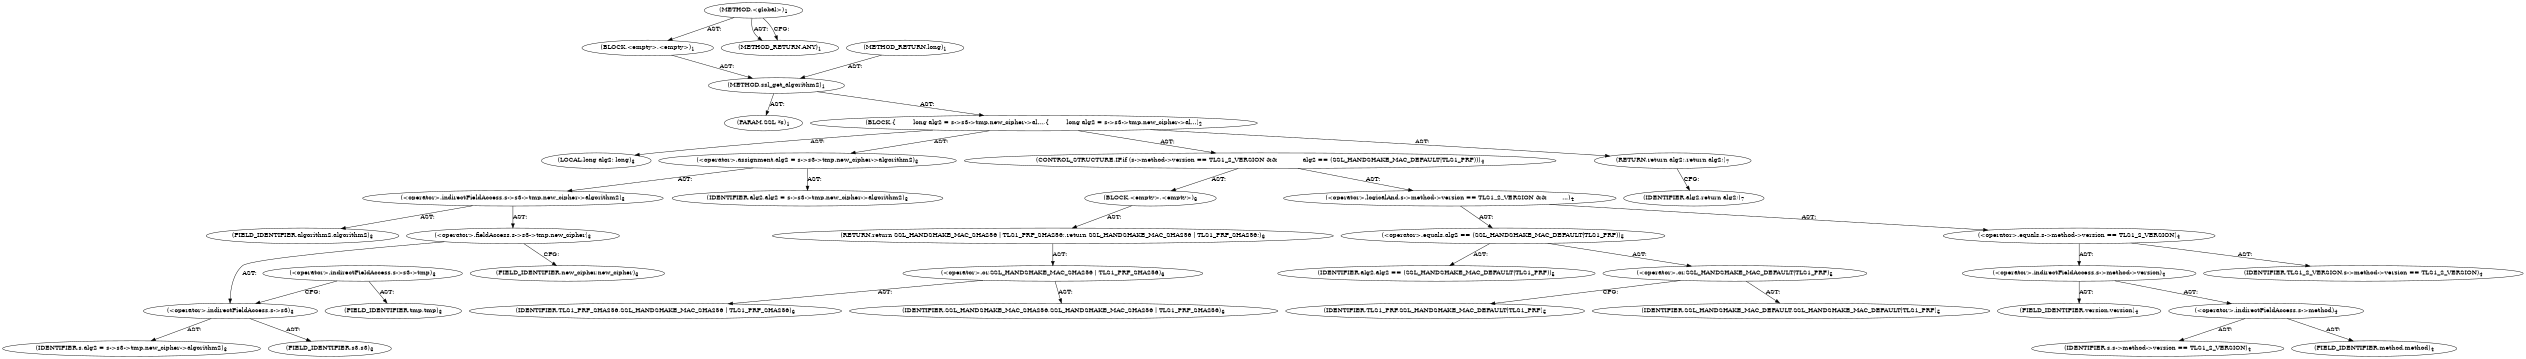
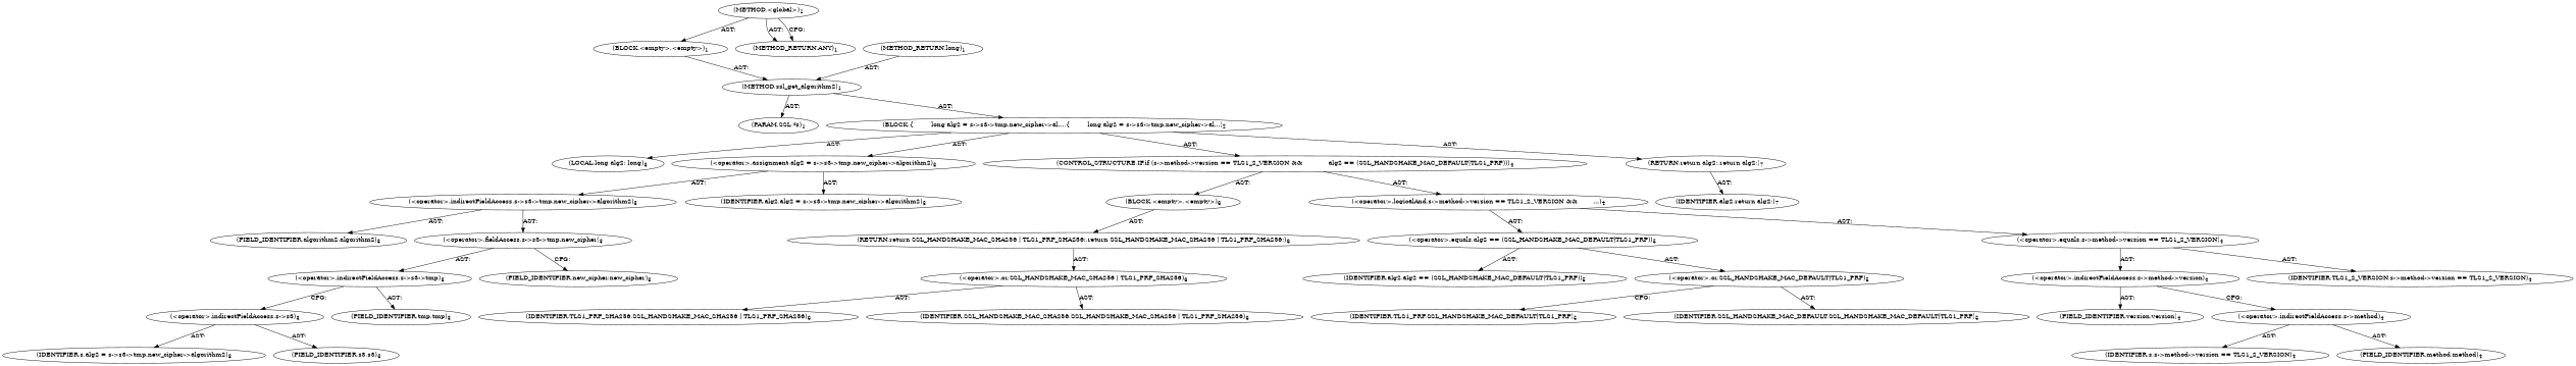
  digraph {
    n1 [label=<(METHOD,&lt;global&gt;)<SUB>1</SUB>>]
    n2 [label=<(BLOCK,&lt;empty&gt;,&lt;empty&gt;)<SUB>1</SUB>>]
    n3 [label=<(METHOD_RETURN,ANY)<SUB>1</SUB>>]
    n4 [label=<(METHOD,ssl_get_algorithm2)<SUB>1</SUB>>]
    n5 [label=<(PARAM,SSL *s)<SUB>1</SUB>>]
    n6 [label=<(BLOCK,{         long alg2 = s-&gt;s3-&gt;tmp.new_cipher-&gt;al...,{         long alg2 = s-&gt;s3-&gt;tmp.new_cipher-&gt;al...)<SUB>2</SUB>>]
    n7 [label=<(LOCAL,long alg2: long)<SUB>3</SUB>>]
    n8 [label=<(&lt;operator&gt;.assignment,alg2 = s-&gt;s3-&gt;tmp.new_cipher-&gt;algorithm2)<SUB>3</SUB>>]
    n9 [label=<(CONTROL_STRUCTURE,IF,if (s-&gt;method-&gt;version == TLS1_2_VERSION &amp;&amp;             alg2 == (SSL_HANDSHAKE_MAC_DEFAULT|TLS1_PRF)))<SUB>4</SUB>>]
    n10 [label=<(RETURN,return alg2;,return alg2;)<SUB>7</SUB>>]
    n11 [label=<(METHOD_RETURN,long)<SUB>1</SUB>>]
    n12 [label=<(IDENTIFIER,alg2,alg2 = s-&gt;s3-&gt;tmp.new_cipher-&gt;algorithm2)<SUB>3</SUB>>]
    n13 [label=<(&lt;operator&gt;.indirectFieldAccess,s-&gt;s3-&gt;tmp.new_cipher-&gt;algorithm2)<SUB>3</SUB>>]
    n14 [label=<(&lt;operator&gt;.logicalAnd,s-&gt;method-&gt;version == TLS1_2_VERSION &amp;&amp;        ...)<SUB>4</SUB>>]
    n15 [label=<(BLOCK,&lt;empty&gt;,&lt;empty&gt;)<SUB>6</SUB>>]
    n16 [label=<(IDENTIFIER,alg2,return alg2;)<SUB>7</SUB>>]
    n17 [label=<(&lt;operator&gt;.fieldAccess,s-&gt;s3-&gt;tmp.new_cipher)<SUB>3</SUB>>]
    n18 [label=<(FIELD_IDENTIFIER,algorithm2,algorithm2)<SUB>3</SUB>>]
    n19 [label=<(&lt;operator&gt;.indirectFieldAccess,s-&gt;s3-&gt;tmp)<SUB>3</SUB>>]
    n20 [label=<(FIELD_IDENTIFIER,new_cipher,new_cipher)<SUB>3</SUB>>]
    n21 [label=<(&lt;operator&gt;.indirectFieldAccess,s-&gt;s3)<SUB>3</SUB>>]
    n22 [label=<(FIELD_IDENTIFIER,tmp,tmp)<SUB>3</SUB>>]
    n23 [label=<(IDENTIFIER,s,alg2 = s-&gt;s3-&gt;tmp.new_cipher-&gt;algorithm2)<SUB>3</SUB>>]
    n24 [label=<(FIELD_IDENTIFIER,s3,s3)<SUB>3</SUB>>]
    n25 [label=<(&lt;operator&gt;.equals,s-&gt;method-&gt;version == TLS1_2_VERSION)<SUB>4</SUB>>]
    n26 [label=<(&lt;operator&gt;.equals,alg2 == (SSL_HANDSHAKE_MAC_DEFAULT|TLS1_PRF))<SUB>5</SUB>>]
    n27 [label=<(RETURN,return SSL_HANDSHAKE_MAC_SHA256 | TLS1_PRF_SHA256;,return SSL_HANDSHAKE_MAC_SHA256 | TLS1_PRF_SHA256;)<SUB>6</SUB>>]
    n28 [label=<(&lt;operator&gt;.indirectFieldAccess,s-&gt;method-&gt;version)<SUB>4</SUB>>]
    n29 [label=<(IDENTIFIER,TLS1_2_VERSION,s-&gt;method-&gt;version == TLS1_2_VERSION)<SUB>4</SUB>>]
    n30 [label=<(IDENTIFIER,alg2,alg2 == (SSL_HANDSHAKE_MAC_DEFAULT|TLS1_PRF))<SUB>5</SUB>>]
    n31 [label=<(&lt;operator&gt;.or,SSL_HANDSHAKE_MAC_DEFAULT|TLS1_PRF)<SUB>5</SUB>>]
    n32 [label=<(&lt;operator&gt;.indirectFieldAccess,s-&gt;method)<SUB>4</SUB>>]
    n33 [label=<(FIELD_IDENTIFIER,version,version)<SUB>4</SUB>>]
    n34 [label=<(IDENTIFIER,s,s-&gt;method-&gt;version == TLS1_2_VERSION)<SUB>4</SUB>>]
    n35 [label=<(FIELD_IDENTIFIER,method,method)<SUB>4</SUB>>]
    n36 [label=<(IDENTIFIER,SSL_HANDSHAKE_MAC_DEFAULT,SSL_HANDSHAKE_MAC_DEFAULT|TLS1_PRF)<SUB>5</SUB>>]
    n37 [label=<(IDENTIFIER,TLS1_PRF,SSL_HANDSHAKE_MAC_DEFAULT|TLS1_PRF)<SUB>5</SUB>>]
    n38 [label=<(&lt;operator&gt;.or,SSL_HANDSHAKE_MAC_SHA256 | TLS1_PRF_SHA256)<SUB>6</SUB>>]
    n39 [label=<(IDENTIFIER,SSL_HANDSHAKE_MAC_SHA256,SSL_HANDSHAKE_MAC_SHA256 | TLS1_PRF_SHA256)<SUB>6</SUB>>]
    n40 [label=<(IDENTIFIER,TLS1_PRF_SHA256,SSL_HANDSHAKE_MAC_SHA256 | TLS1_PRF_SHA256)<SUB>6</SUB>>]
    n1 -> n2 [label="AST: "]
    n1 -> n3 [label="AST: "]
    n1 -> n3 [label="CFG: "]
    n2 -> n4 [label="AST: "]
    n4 -> n5 [label="AST: "]
    n4 -> n6 [label="AST: "]
    n6 -> n7 [label="AST: "]
    n6 -> n8 [label="AST: "]
    n6 -> n9 [label="AST: "]
    n6 -> n10 [label="AST: "]
    n8 -> n12 [label="AST: "]
    n8 -> n13 [label="AST: "]
    n9 -> n14 [label="AST: "]
    n9 -> n15 [label="AST: "]
-   n10 -> n16 [label="CFG: "]
+   n10 -> n16 [label="AST: "]
    n11 -> n4 [label="AST: "]
    n13 -> n17 [label="AST: "]
    n13 -> n18 [label="AST: "]
    n14 -> n25 [label="AST: "]
    n14 -> n26 [label="AST: "]
    n15 -> n27 [label="AST: "]
-   n17 -> n21 [label="AST: "]
+   n17 -> n19 [label="AST: "]
    n17 -> n20 [label="CFG: "]
    n19 -> n21 [label="CFG: "]
    n19 -> n22 [label="AST: "]
    n21 -> n23 [label="AST: "]
    n21 -> n24 [label="AST: "]
    n25 -> n28 [label="AST: "]
    n25 -> n29 [label="AST: "]
    n26 -> n30 [label="AST: "]
    n26 -> n31 [label="AST: "]
    n27 -> n38 [label="AST: "]
-   n28 -> n32 [label="AST: "]
+   n28 -> n32 [label="CFG: "]
    n28 -> n33 [label="AST: "]
    n31 -> n36 [label="AST: "]
    n31 -> n37 [label="CFG: "]
    n32 -> n34 [label="AST: "]
    n32 -> n35 [label="AST: "]
    n38 -> n39 [label="AST: "]
    n38 -> n40 [label="AST: "]
  }
